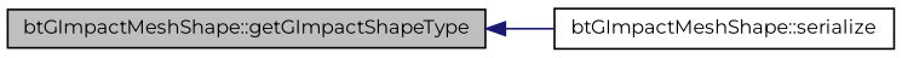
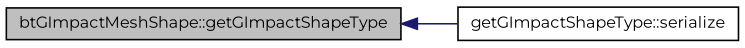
  digraph {
    rankdir=LR
    fontname=Montserrat
    node [color=black fontname=Montserrat fontsize=10 shape=record]
    n1 [fillcolor=grey75 fontcolor=black height=0.2 label="btGImpactMeshShape::getGImpactShapeType" style=filled width=0.4]
-   n2 [height=0.2 label="btGImpactMeshShape::serialize" width=0.4]
+   n2 [height=0.2 label="getGImpactShapeType::serialize" width=0.4]
    n1 -> n2 [color=midnightblue dir=back fontname=Montserrat fontsize=10 labelfontname=FreeSans labelfontsize=10 style=solid]
  }
